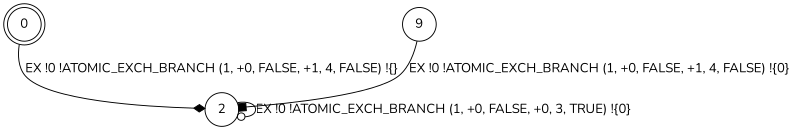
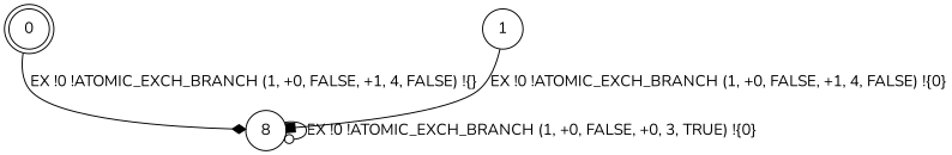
  digraph {
    fontname=Nunito
    node [fontname=Nunito shape=circle]
    edge [fontname=Nunito]
    0 [peripheries=2]
-   2
-   1 [label=9]
+   2 [label=8]
+   1
    0 -> 2 [arrowhead=diamond label="EX !0 !ATOMIC_EXCH_BRANCH (1, +0, FALSE, +1, 4, FALSE) !{}"]
    2 -> 2 [arrowhead=odot label="EX !0 !ATOMIC_EXCH_BRANCH (1, +0, FALSE, +0, 3, TRUE) !{0}"]
    1 -> 2 [arrowhead=box label="EX !0 !ATOMIC_EXCH_BRANCH (1, +0, FALSE, +1, 4, FALSE) !{0}"]
  }
